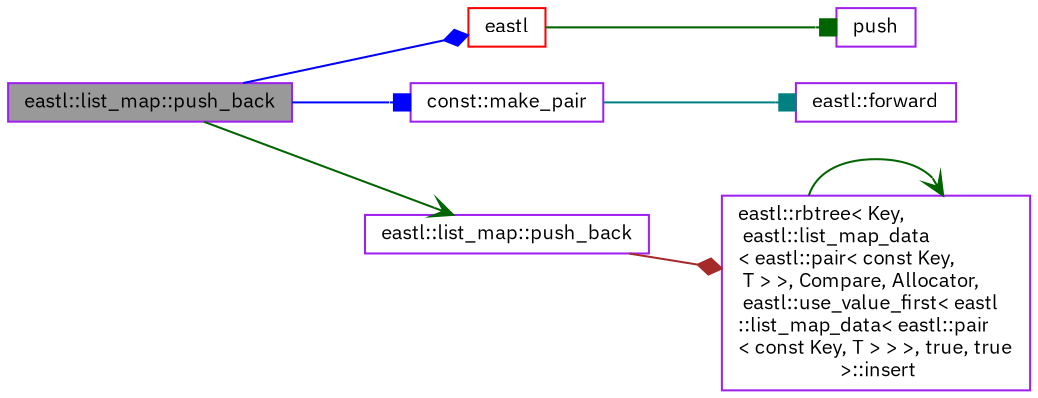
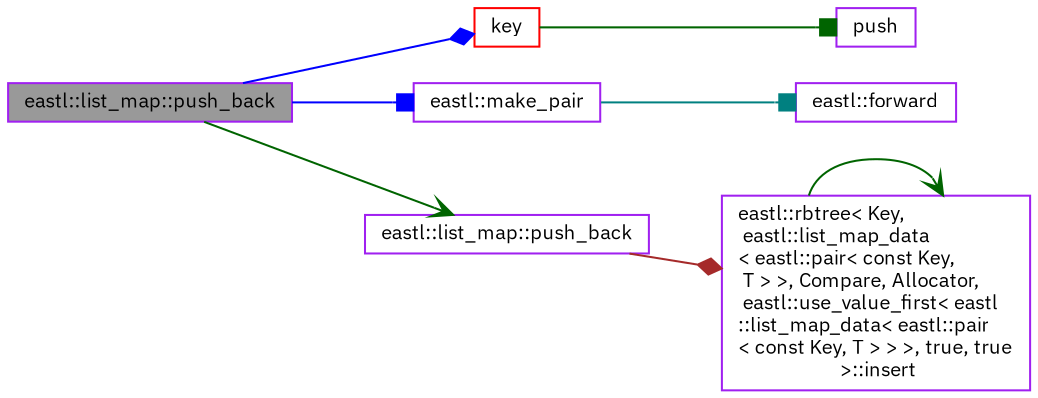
  digraph {
    fontname="IBM Plex Sans"
    rankdir=LR
    node [color=purple fillcolor=white fontname="IBM Plex Sans" fontsize=10 shape=box style=filled]
    edge [arrowhead=box color=darkgreen fontname="IBM Plex Sans" fontsize=10 labelfontname=Helvetica labelfontsize=10 style=solid]
    n1 [fillcolor=grey60 fontcolor=black height=0.2 label="eastl::list_map::push_back" width=0.4]
-   n2 [color=red height=0.2 label=eastl width=0.4]
-   n3 [height=0.2 label="const::make_pair" width=0.4]
+   n2 [color=red height=0.2 label=key width=0.4]
+   n3 [height=0.2 label="eastl::make_pair" width=0.4]
    n4 [height=0.2 label="eastl::list_map::push_back" width=0.4]
    n5 [height=0.2 label=push width=0.4]
    n6 [height=0.2 label="eastl::forward" width=0.4]
    n7 [height=0.2 label="eastl::rbtree\< Key,\l eastl::list_map_data\l\< eastl::pair\< const Key,\l T \> \>, Compare, Allocator,\l eastl::use_value_first\< eastl\l::list_map_data\< eastl::pair\l\< const Key, T \> \> \>, true, true\l \>::insert" width=0.4]
    n1 -> n2 [arrowhead=diamond color=blue]
    n1 -> n3 [color=blue]
    n1 -> n4 [arrowhead=vee]
    n2 -> n5
    n3 -> n6 [color=teal]
    n4 -> n7 [arrowhead=diamond color=brown]
    n7 -> n7 [arrowhead=vee]
  }
